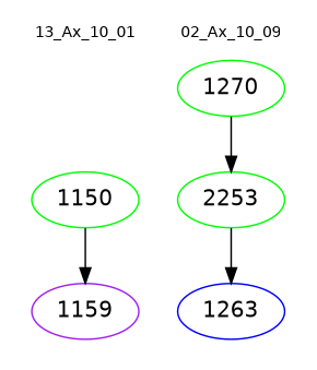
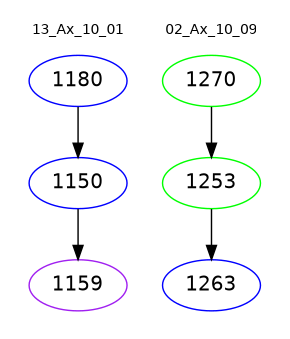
  digraph {
    fontname="DejaVu Sans"
    node [color=green fontname="DejaVu Sans"]
    edge [color=black fontname="DejaVu Sans"]
-   n2 [label=1150]
+   n1 [color=blue label=1180]
+   n2 [color=blue label=1150]
    n3 [color=purple label=1159]
    n4 [label=1270]
-   n5 [label=2253]
+   n5 [label=1253]
    n6 [color=blue label=1263]
    subgraph cluster_1 {
      color=white
      fontsize=10
      label="13_Ax_10_01"
+     n1
      n2
      n3
    }
    subgraph cluster_2 {
      color=white
      fontsize=10
      label="02_Ax_10_09"
      n4
      n5
      n6
    }
+   n1 -> n2
    n2 -> n3
    n4 -> n5
    n5 -> n6
  }
